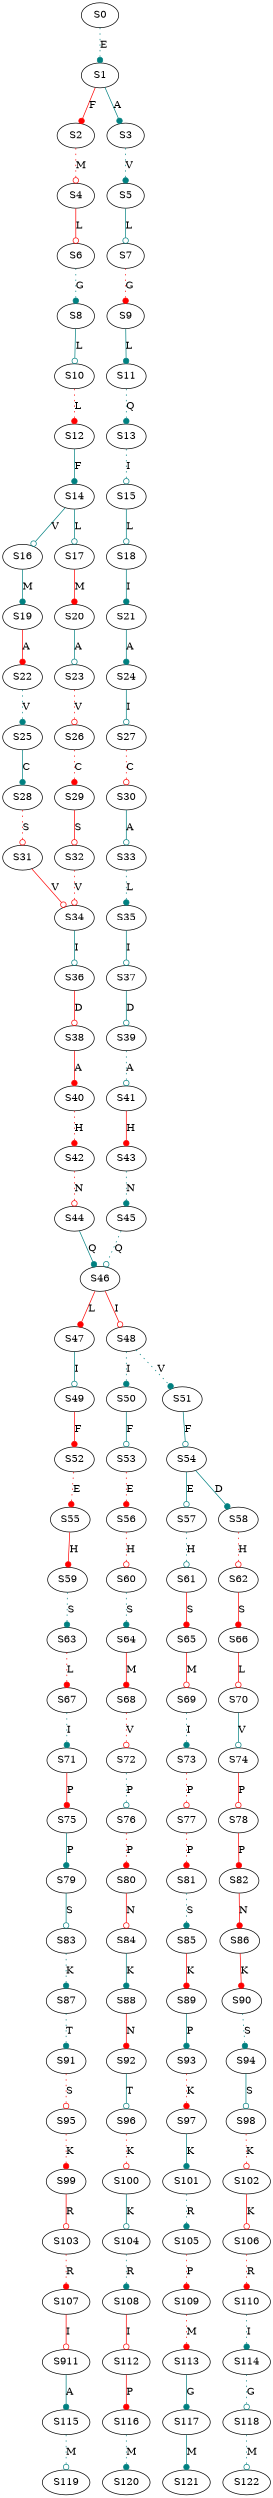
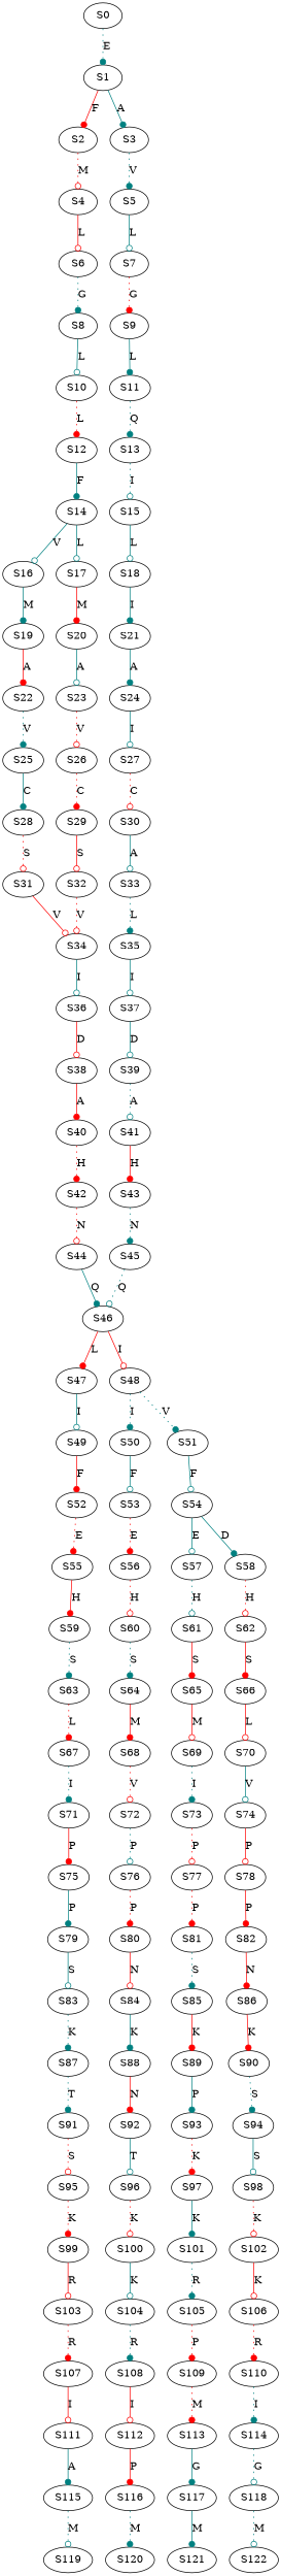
  strict digraph {
    fontname="DejaVu Serif"
    node [fontname="DejaVu Serif"]
    edge [arrowhead=dot color=teal fontname="DejaVu Serif" style=solid]
    S0
    S1
    S2
    S3
    S4
    S5
    S6
    S7
    S8
    S9
    S10
    S11
    S12
    S13
    S14
    S15
    S16
    S17
    S18
    S19
    S20
    S21
    S22
    S23
    S24
    S25
    S26
    S27
    S28
    S29
    S30
    S31
    S32
    S33
    S34
    S35
    S36
    S37
    S38
    S39
    S40
    S41
    S42
    S43
    S44
    S45
    S46
    S47
    S48
    S49
    S50
    S51
    S52
    S53
    S54
    S55
    S56
    S57
    S58
    S59
    S60
    S61
    S62
    S63
    S64
    S65
    S66
    S67
    S68
    S69
    S70
    S71
    S72
    S73
    S74
    S75
    S76
    S77
    S78
    S79
    S80
    S81
    S82
    S83
    S84
    S85
    S86
    S87
    S88
    S89
    S90
    S91
    S92
    S93
    S94
    S95
    S96
    S97
    S98
    S99
    S100
    S101
    S102
    S103
    S104
    S105
    S106
    S107
    S108
    S109
    S110
-   S111 [label=S911]
+   S111
    S112
    S113
    S114
    S115
    S116
    S117
    S118
    S119
    S120
    S121
    S122
    S0 -> S1 [label=E style=dotted]
    S1 -> S2 [color=red label=F]
    S1 -> S3 [label=A]
    S2 -> S4 [arrowhead=odot color=red label=M style=dotted]
    S3 -> S5 [label=V style=dotted]
    S4 -> S6 [arrowhead=odot color=red label=L]
    S5 -> S7 [arrowhead=odot label=L]
    S6 -> S8 [label=G style=dotted]
    S7 -> S9 [color=red label=G style=dotted]
    S8 -> S10 [arrowhead=odot label=L]
    S9 -> S11 [label=L]
    S10 -> S12 [color=red label=L style=dotted]
    S11 -> S13 [label=Q style=dotted]
    S12 -> S14 [label=F]
    S13 -> S15 [arrowhead=odot label=I style=dotted]
    S14 -> S16 [arrowhead=odot label=V]
    S14 -> S17 [arrowhead=odot label=L]
    S15 -> S18 [arrowhead=odot label=L]
    S16 -> S19 [label=M]
    S17 -> S20 [color=red label=M]
    S18 -> S21 [label=I]
    S19 -> S22 [color=red label=A]
    S20 -> S23 [arrowhead=odot label=A]
    S21 -> S24 [label=A]
    S22 -> S25 [label=V style=dotted]
    S23 -> S26 [arrowhead=odot color=red label=V style=dotted]
    S24 -> S27 [arrowhead=odot label=I]
    S25 -> S28 [label=C]
    S26 -> S29 [color=red label=C style=dotted]
    S27 -> S30 [arrowhead=odot color=red label=C style=dotted]
    S28 -> S31 [arrowhead=odot color=red label=S style=dotted]
    S29 -> S32 [arrowhead=odot color=red label=S]
    S30 -> S33 [arrowhead=odot label=A]
    S31 -> S34 [arrowhead=odot color=red label=V]
    S32 -> S34 [arrowhead=odot color=red label=V style=dotted]
    S33 -> S35 [label=L style=dotted]
    S34 -> S36 [arrowhead=odot label=I]
    S35 -> S37 [arrowhead=odot label=I]
    S36 -> S38 [arrowhead=odot color=red label=D]
    S37 -> S39 [arrowhead=odot label=D]
    S38 -> S40 [color=red label=A]
    S39 -> S41 [arrowhead=odot label=A style=dotted]
    S40 -> S42 [color=red label=H style=dotted]
    S41 -> S43 [color=red label=H]
    S42 -> S44 [arrowhead=odot color=red label=N style=dotted]
    S43 -> S45 [label=N style=dotted]
    S44 -> S46 [label=Q]
    S45 -> S46 [arrowhead=odot label=Q style=dotted]
    S46 -> S47 [color=red label=L]
    S46 -> S48 [arrowhead=odot color=red label=I]
    S47 -> S49 [arrowhead=odot label=I]
    S48 -> S50 [label=I style=dotted]
    S48 -> S51 [label=V style=dotted]
    S49 -> S52 [color=red label=F]
    S50 -> S53 [arrowhead=odot label=F]
    S51 -> S54 [arrowhead=odot label=F]
    S52 -> S55 [color=red label=E style=dotted]
    S53 -> S56 [color=red label=E style=dotted]
    S54 -> S57 [arrowhead=odot label=E]
    S54 -> S58 [label=D]
    S55 -> S59 [color=red label=H]
    S56 -> S60 [arrowhead=odot color=red label=H style=dotted]
    S57 -> S61 [arrowhead=odot label=H style=dotted]
    S58 -> S62 [arrowhead=odot color=red label=H style=dotted]
    S59 -> S63 [label=S style=dotted]
    S60 -> S64 [label=S style=dotted]
    S61 -> S65 [color=red label=S]
    S62 -> S66 [color=red label=S]
    S63 -> S67 [color=red label=L style=dotted]
    S64 -> S68 [color=red label=M]
    S65 -> S69 [arrowhead=odot color=red label=M]
    S66 -> S70 [arrowhead=odot color=red label=L]
    S67 -> S71 [label=I style=dotted]
    S68 -> S72 [arrowhead=odot color=red label=V style=dotted]
    S69 -> S73 [label=I style=dotted]
    S70 -> S74 [arrowhead=odot label=V]
    S71 -> S75 [color=red label=P]
    S72 -> S76 [arrowhead=odot label=P style=dotted]
    S73 -> S77 [arrowhead=odot color=red label=P style=dotted]
    S74 -> S78 [arrowhead=odot color=red label=P]
    S75 -> S79 [label=P]
    S76 -> S80 [color=red label=P style=dotted]
    S77 -> S81 [color=red label=P style=dotted]
    S78 -> S82 [color=red label=P]
    S79 -> S83 [arrowhead=odot label=S]
    S80 -> S84 [arrowhead=odot color=red label=N]
    S81 -> S85 [label=S style=dotted]
    S82 -> S86 [color=red label=N]
    S83 -> S87 [label=K style=dotted]
    S84 -> S88 [label=K]
    S85 -> S89 [color=red label=K]
    S86 -> S90 [color=red label=K]
    S87 -> S91 [label=T style=dotted]
    S88 -> S92 [color=red label=N]
    S89 -> S93 [label=P]
    S90 -> S94 [label=S style=dotted]
    S91 -> S95 [arrowhead=odot color=red label=S style=dotted]
    S92 -> S96 [arrowhead=odot label=T]
    S93 -> S97 [color=red label=K style=dotted]
    S94 -> S98 [arrowhead=odot label=S]
    S95 -> S99 [color=red label=K style=dotted]
    S96 -> S100 [arrowhead=odot color=red label=K style=dotted]
    S97 -> S101 [label=K]
    S98 -> S102 [arrowhead=odot color=red label=K style=dotted]
    S99 -> S103 [arrowhead=odot color=red label=R]
    S100 -> S104 [arrowhead=odot label=K]
    S101 -> S105 [label=R style=dotted]
    S102 -> S106 [arrowhead=odot color=red label=K]
    S103 -> S107 [color=red label=R style=dotted]
    S104 -> S108 [label=R style=dotted]
    S105 -> S109 [color=red label=P style=dotted]
    S106 -> S110 [color=red label=R style=dotted]
    S107 -> S111 [arrowhead=odot color=red label=I]
    S108 -> S112 [arrowhead=odot color=red label=I]
    S109 -> S113 [color=red label=M style=dotted]
    S110 -> S114 [label=I style=dotted]
    S111 -> S115 [label=A]
    S112 -> S116 [color=red label=P]
    S113 -> S117 [label=G]
    S114 -> S118 [arrowhead=odot label=G style=dotted]
    S115 -> S119 [arrowhead=odot label=M style=dotted]
    S116 -> S120 [label=M style=dotted]
    S117 -> S121 [label=M]
    S118 -> S122 [arrowhead=odot label=M style=dotted]
  }
